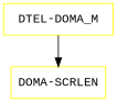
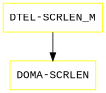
  digraph {
    fontname="Liberation Mono"
    node [color=yellow shape=box fontname="Liberation Mono"]
-   "DTEL-SCRLEN_M" [label="DTEL-DOMA_M"]
+   "DTEL-SCRLEN_M"
    "DOMA-SCRLEN"
    "DTEL-SCRLEN_M" -> "DOMA-SCRLEN" [fontname="Liberation Mono"]
  }
